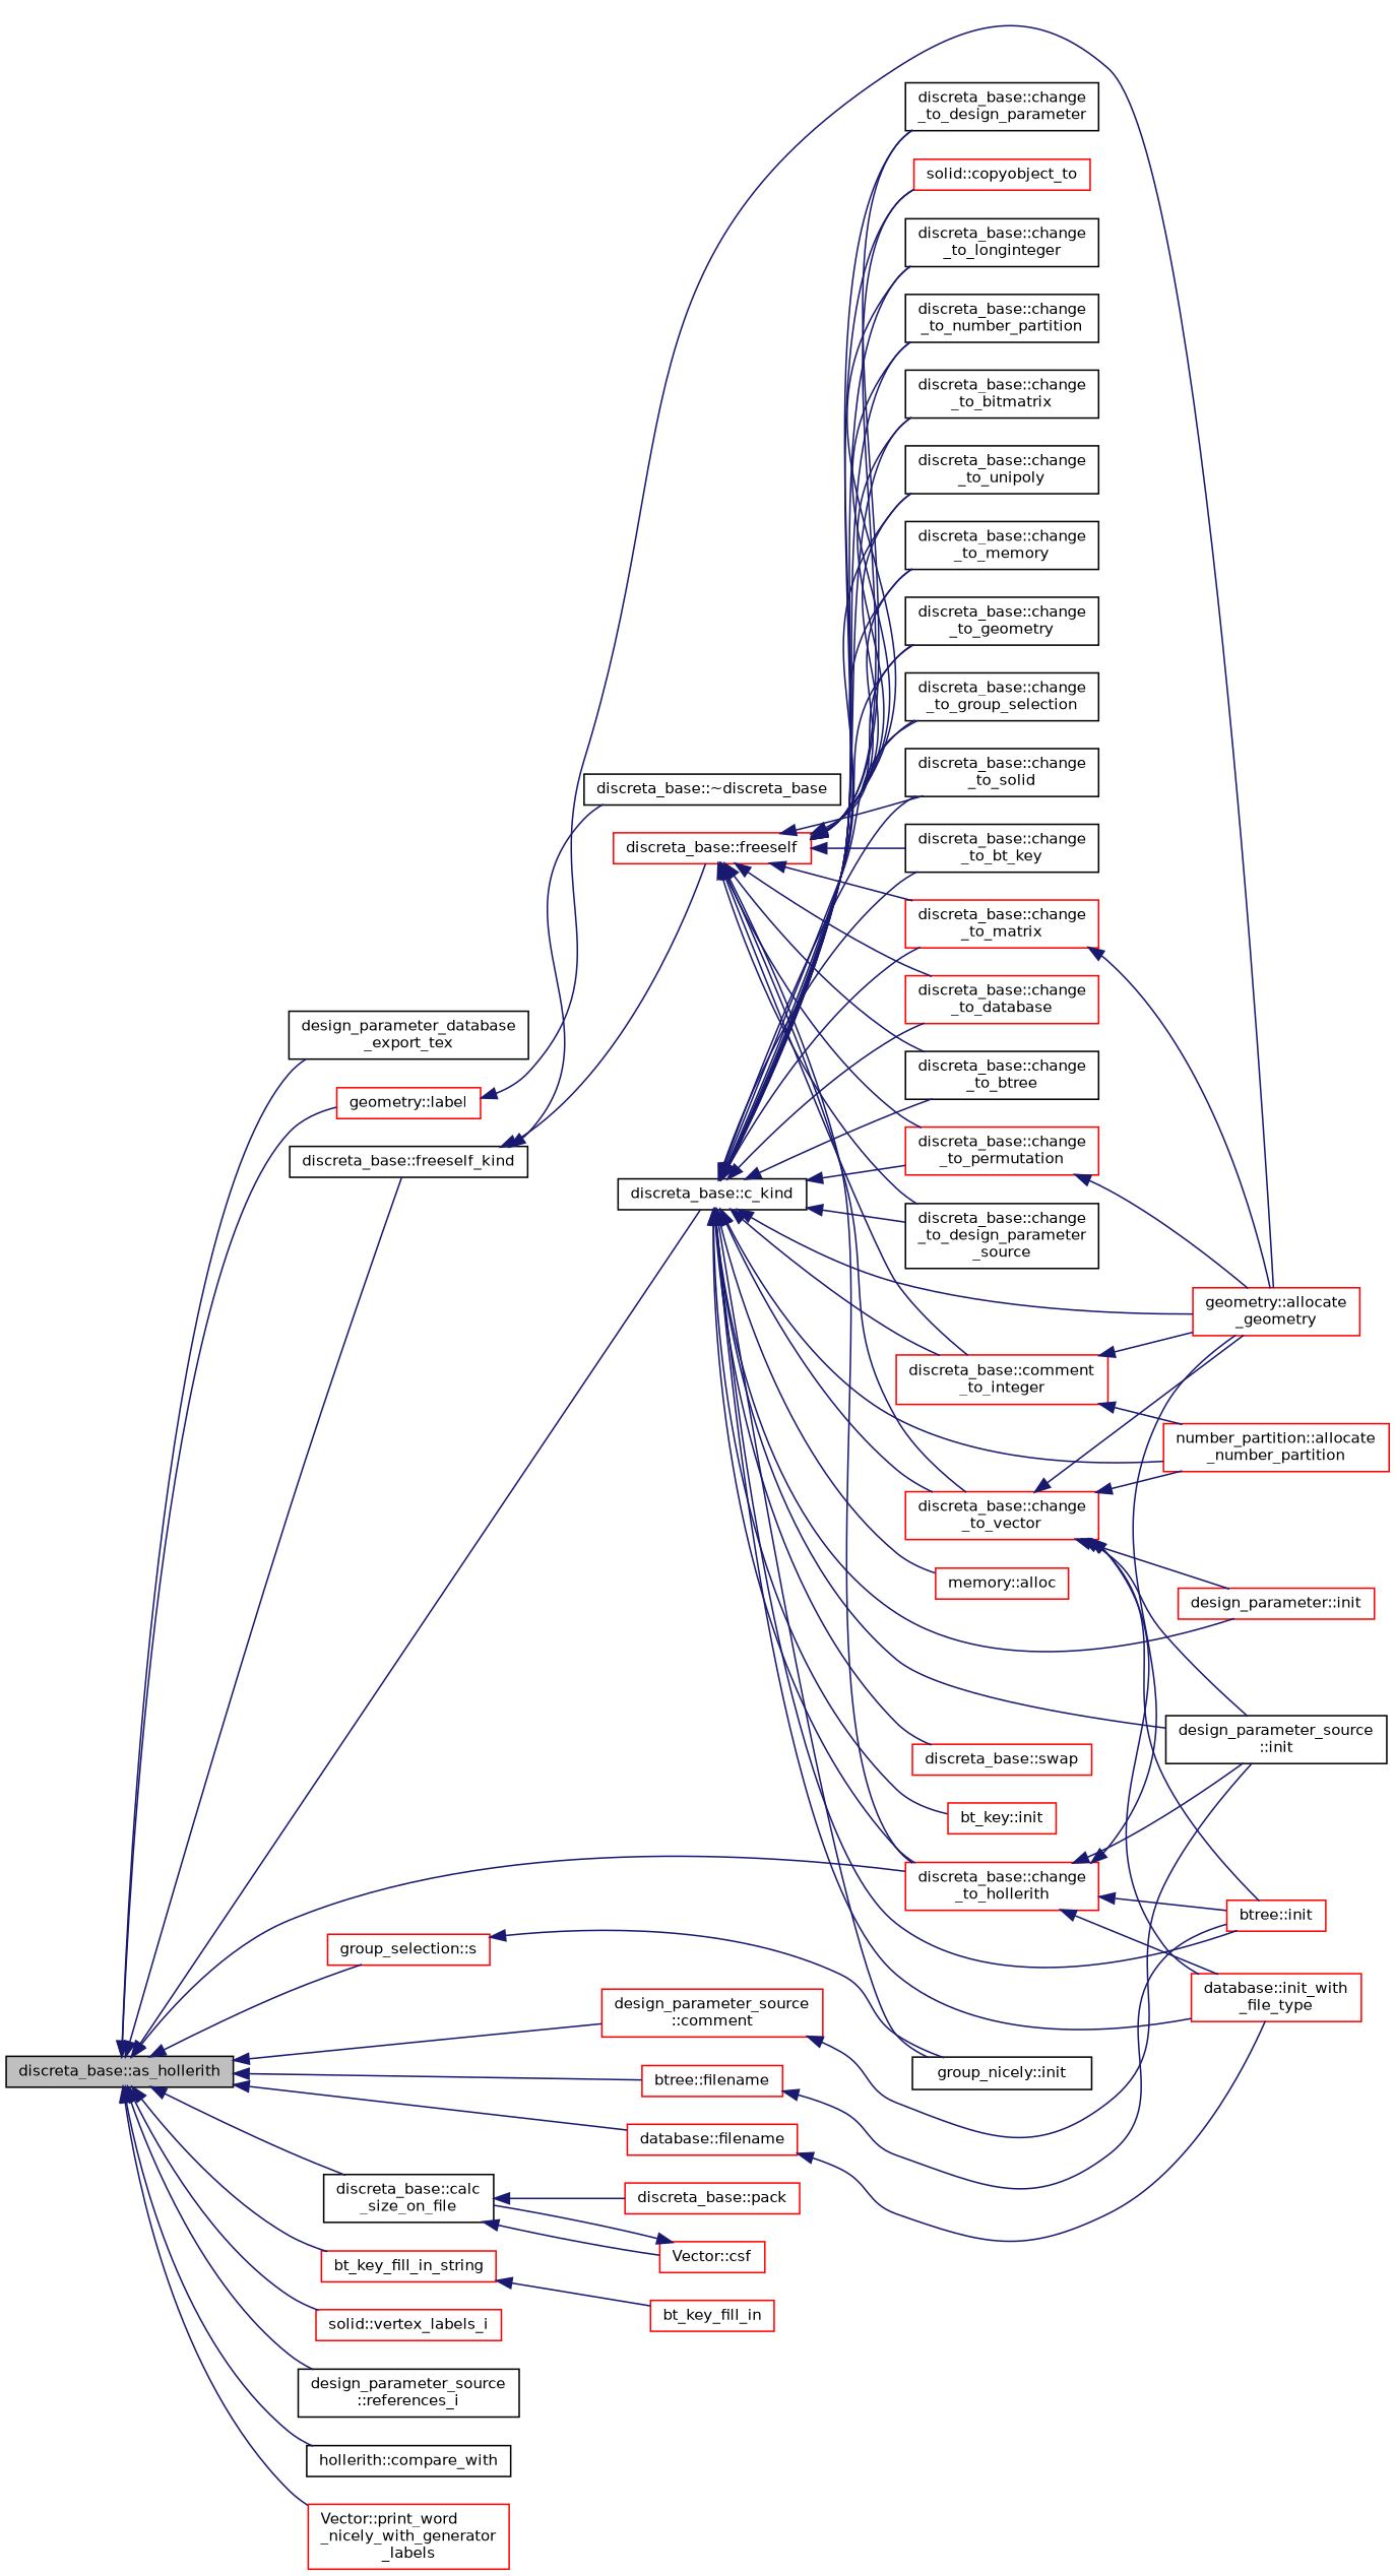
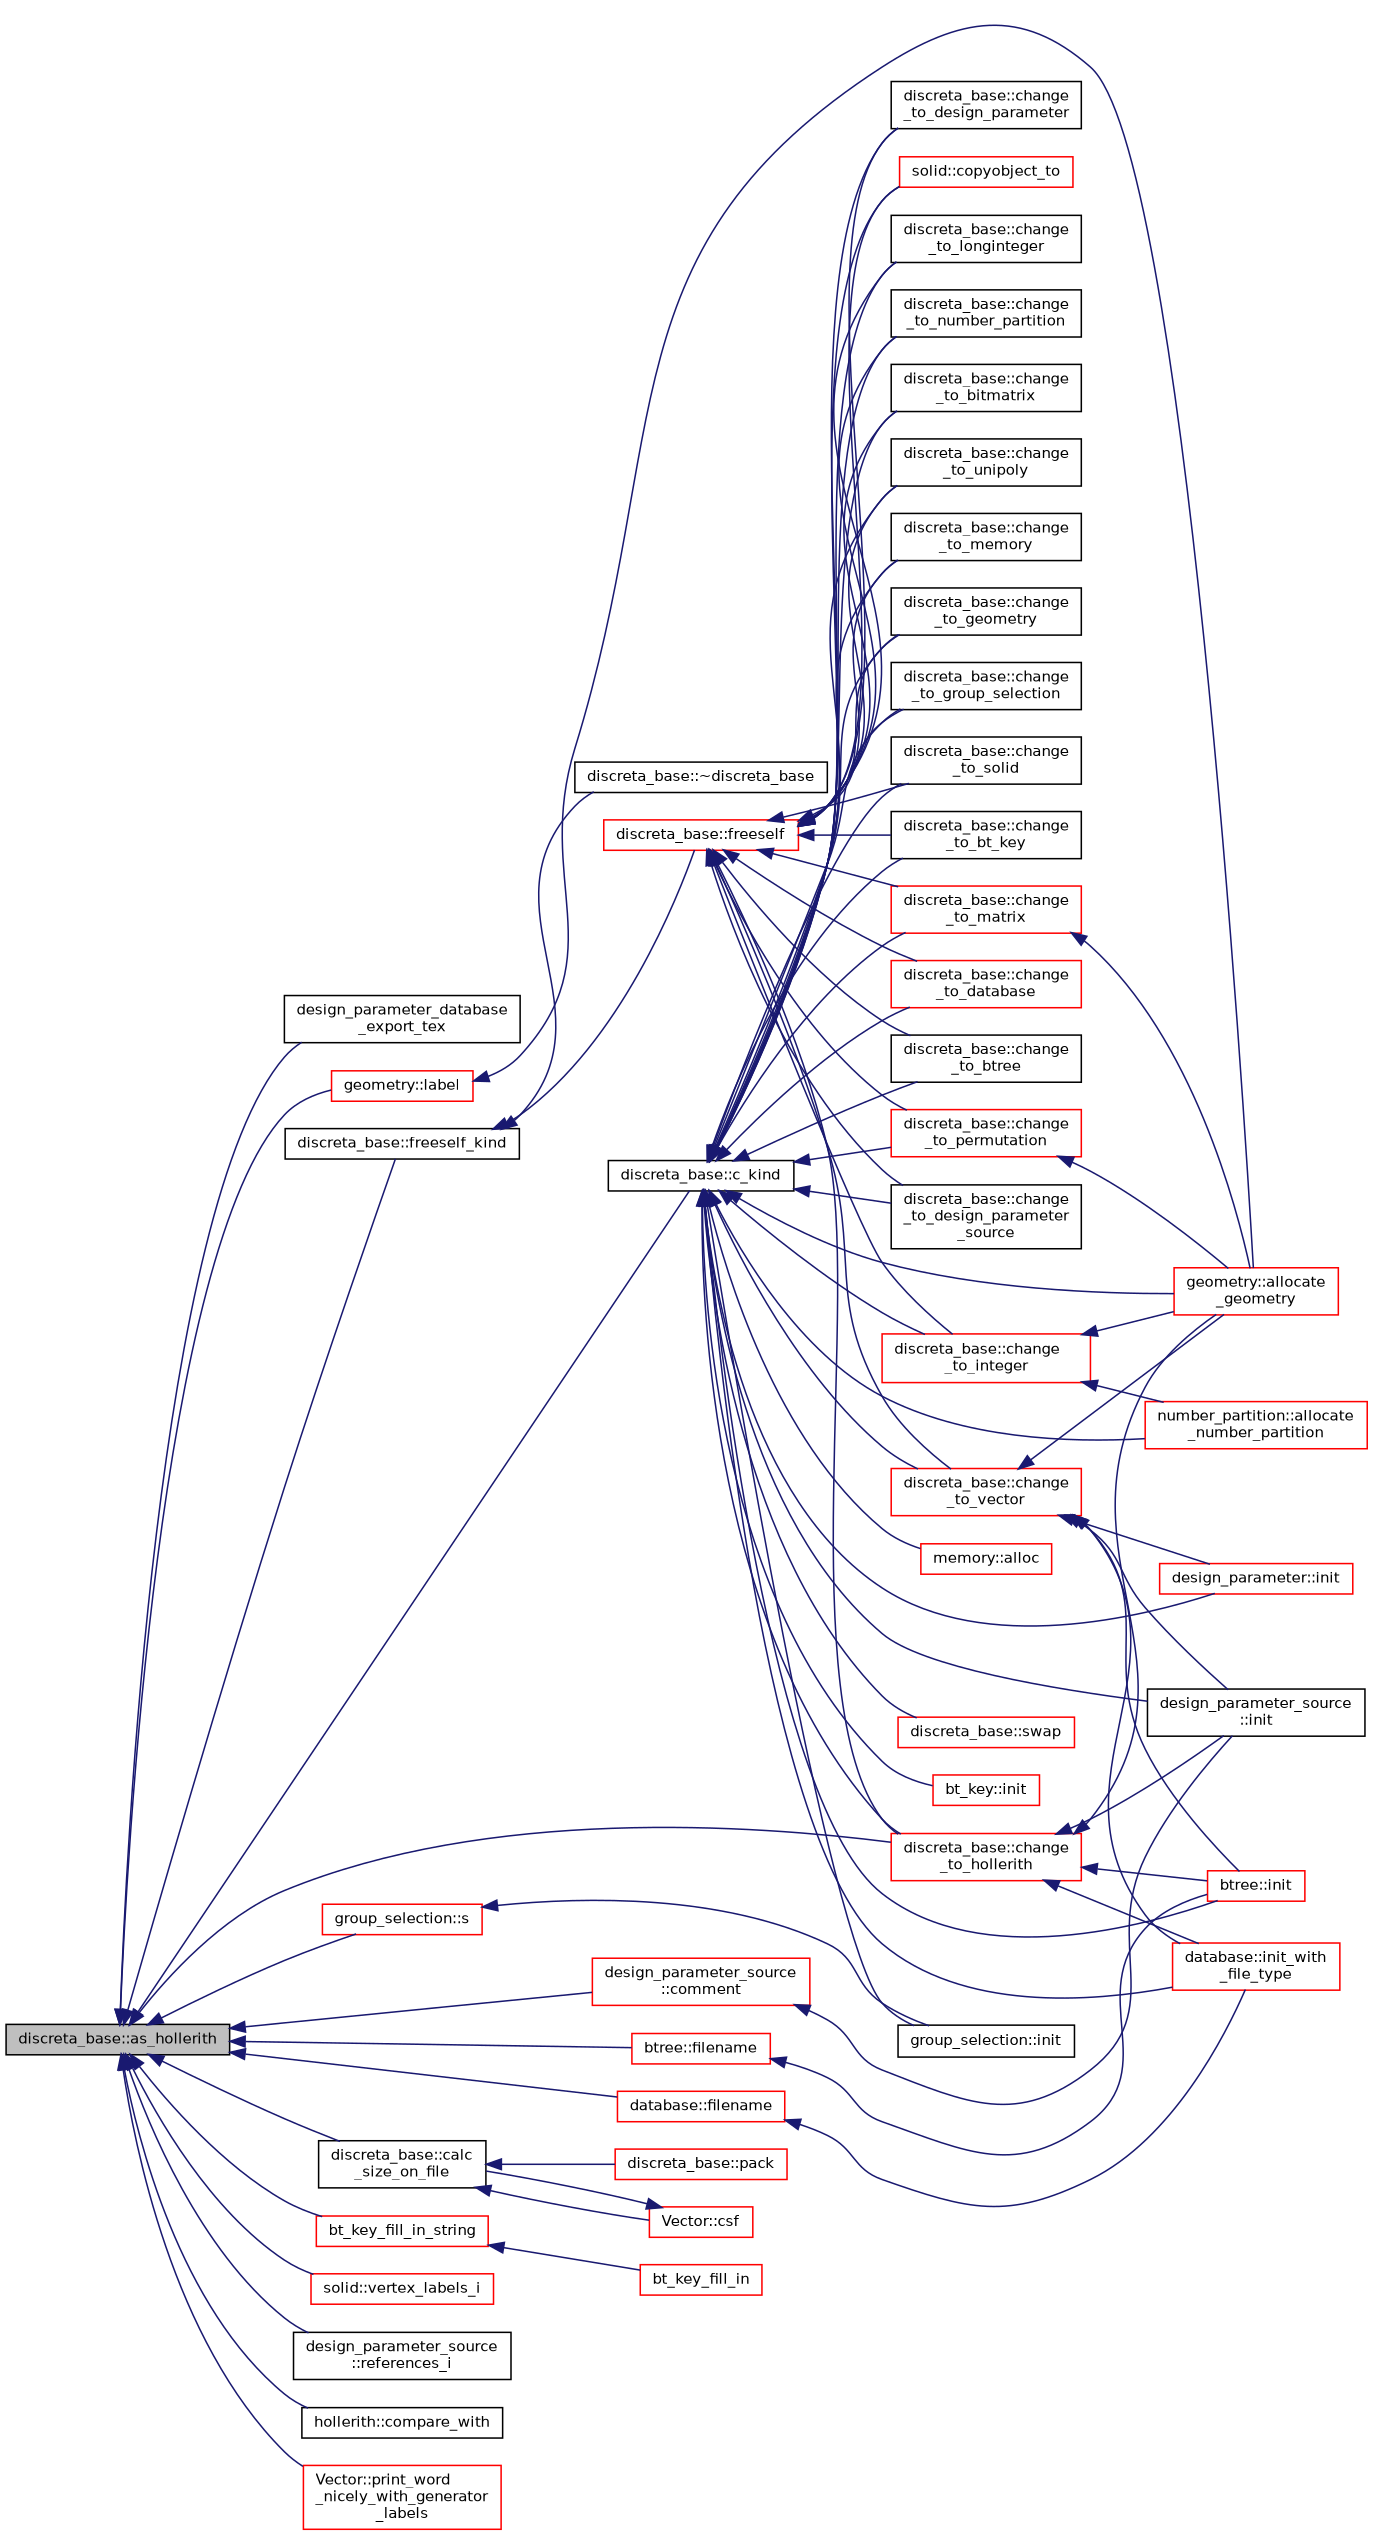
  digraph {
    rankdir=LR
    node [color=red fillcolor=white fontname=Helvetica fontsize=10 shape=record style=filled]
    edge [color=midnightblue dir=back fontname=Helvetica fontsize=10 labelfontname=Helvetica labelfontsize=10 style=solid]
    n1 [color=black fillcolor=grey75 fontcolor=black height=0.2 label="discreta_base::as_hollerith" width=0.4]
    n2 [color=black height=0.2 label="design_parameter_database\l_export_tex" width=0.4]
    n3 [color=black height=0.2 label="discreta_base::freeself_kind" width=0.4]
    n4 [height=0.2 label="discreta_base::change\l_to_hollerith" width=0.4]
    n5 [color=black height=0.2 label="discreta_base::c_kind" width=0.4]
    n6 [color=black height=0.2 label="discreta_base::calc\l_size_on_file" width=0.4]
    n7 [height=0.2 label=bt_key_fill_in_string width=0.4]
    n8 [height=0.2 label="geometry::label" width=0.4]
    n9 [height=0.2 label="group_selection::s" width=0.4]
    n10 [height=0.2 label="solid::vertex_labels_i" width=0.4]
    n11 [height=0.2 label="database::filename" width=0.4]
    n12 [height=0.2 label="btree::filename" width=0.4]
    n13 [height=0.2 label="design_parameter_source\l::comment" width=0.4]
    n14 [color=black height=0.2 label="design_parameter_source\l::references_i" width=0.4]
    n15 [color=black height=0.2 label="hollerith::compare_with" width=0.4]
    n16 [height=0.2 label="Vector::print_word\l_nicely_with_generator\l_labels" width=0.4]
    n17 [color=black height=0.2 label="discreta_base::~discreta_base" width=0.4]
    n18 [height=0.2 label="discreta_base::freeself" width=0.4]
    n19 [height=0.2 label="geometry::allocate\l_geometry" width=0.4]
    n20 [height=0.2 label="btree::init" width=0.4]
    n21 [height=0.2 label="database::init_with\l_file_type" width=0.4]
    n22 [color=black height=0.2 label="design_parameter_source\l::init" width=0.4]
-   n23 [height=0.2 label="discreta_base::comment\l_to_integer" width=0.4]
+   n23 [height=0.2 label="discreta_base::change\l_to_integer" width=0.4]
    n24 [color=black height=0.2 label="discreta_base::change\l_to_longinteger" width=0.4]
    n25 [height=0.2 label="discreta_base::change\l_to_vector" width=0.4]
    n26 [height=0.2 label="discreta_base::change\l_to_permutation" width=0.4]
    n27 [color=black height=0.2 label="discreta_base::change\l_to_number_partition" width=0.4]
    n28 [height=0.2 label="discreta_base::change\l_to_matrix" width=0.4]
    n29 [color=black height=0.2 label="discreta_base::change\l_to_bitmatrix" width=0.4]
    n30 [color=black height=0.2 label="discreta_base::change\l_to_unipoly" width=0.4]
    n31 [color=black height=0.2 label="discreta_base::change\l_to_memory" width=0.4]
    n32 [color=black height=0.2 label="discreta_base::change\l_to_geometry" width=0.4]
    n33 [color=black height=0.2 label="discreta_base::change\l_to_group_selection" width=0.4]
    n34 [color=black height=0.2 label="discreta_base::change\l_to_solid" width=0.4]
    n35 [color=black height=0.2 label="discreta_base::change\l_to_bt_key" width=0.4]
    n36 [height=0.2 label="discreta_base::change\l_to_database" width=0.4]
    n37 [color=black height=0.2 label="discreta_base::change\l_to_btree" width=0.4]
    n38 [color=black height=0.2 label="discreta_base::change\l_to_design_parameter\l_source" width=0.4]
    n39 [color=black height=0.2 label="discreta_base::change\l_to_design_parameter" width=0.4]
    n40 [height=0.2 label="solid::copyobject_to" width=0.4]
    n41 [height=0.2 label="number_partition::allocate\l_number_partition" width=0.4]
    n42 [height=0.2 label="design_parameter::init" width=0.4]
    n43 [height=0.2 label="discreta_base::swap" width=0.4]
    n44 [height=0.2 label="bt_key::init" width=0.4]
-   n45 [color=black height=0.2 label="group_nicely::init" width=0.4]
+   n45 [color=black height=0.2 label="group_selection::init" width=0.4]
    n46 [height=0.2 label="memory::alloc" width=0.4]
    n47 [height=0.2 label="discreta_base::pack" width=0.4]
    n48 [height=0.2 label="Vector::csf" width=0.4]
    n49 [height=0.2 label=bt_key_fill_in width=0.4]
    n1 -> n2
    n1 -> n3
    n1 -> n4
    n1 -> n5
    n1 -> n6
    n1 -> n7
    n1 -> n8
    n1 -> n9
    n1 -> n10
    n1 -> n11
    n1 -> n12
    n1 -> n13
    n1 -> n14
    n1 -> n15
    n1 -> n16
    n3 -> n17
    n3 -> n18
    n4 -> n19
    n4 -> n20
    n4 -> n21
    n4 -> n22
    n5 -> n4
    n5 -> n19
    n5 -> n20
    n5 -> n21
    n5 -> n22
    n5 -> n23
    n5 -> n24
    n5 -> n25
    n5 -> n26
    n5 -> n27
    n5 -> n28
    n5 -> n29
    n5 -> n30
    n5 -> n31
    n5 -> n32
    n5 -> n33
    n5 -> n34
    n5 -> n35
    n5 -> n36
    n5 -> n37
    n5 -> n38
    n5 -> n39
    n5 -> n40
    n5 -> n41
    n5 -> n42
    n5 -> n43
    n5 -> n44
    n5 -> n45
    n5 -> n46
    n6 -> n47
    n6 -> n48
    n7 -> n49
    n8 -> n19
    n9 -> n45
    n11 -> n21
    n12 -> n20
    n13 -> n22
    n18 -> n4
    n18 -> n23
    n18 -> n24
    n18 -> n25
    n18 -> n26
    n18 -> n27
    n18 -> n28
    n18 -> n29
    n18 -> n30
    n18 -> n31
    n18 -> n32
    n18 -> n33
    n18 -> n34
    n18 -> n35
    n18 -> n36
    n18 -> n37
    n18 -> n38
    n18 -> n39
    n18 -> n40
    n23 -> n19
    n23 -> n41
    n25 -> n19
    n25 -> n20
    n25 -> n21
    n25 -> n22
-   n25 -> n41
    n25 -> n42
    n26 -> n19
    n28 -> n19
    n48 -> n6
  }
